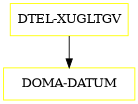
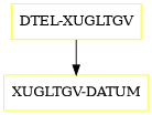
  digraph {
    node [color=yellow shape=box]
    "DTEL-XUGLTGV"
-   "DOMA-DATUM"
+   "DOMA-DATUM" [label="XUGLTGV-DATUM"]
    "DTEL-XUGLTGV" -> "DOMA-DATUM"
  }
